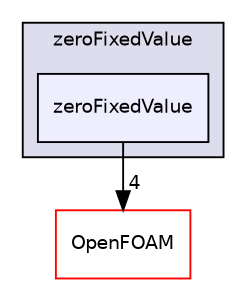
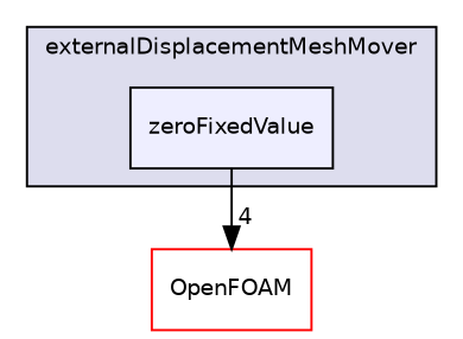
  digraph {
    compound=true
    node [fontname=Helvetica fontsize=10 shape=box]
    n1 [fillcolor="#eeeeff" label=zeroFixedValue pencolor=black style=filled]
    n2 [color=red label=OpenFOAM]
    subgraph cluster_1 {
      bgcolor="#ddddee"
      fontname=Helvetica
      fontsize=10
-     label=zeroFixedValue
+     label=externalDisplacementMeshMover
      pencolor=black
      n1
    }
    n1 -> n2 [headlabel=4 labeldistance=1.5 labelfontname=Helvetica labelfontsize=10]
  }
